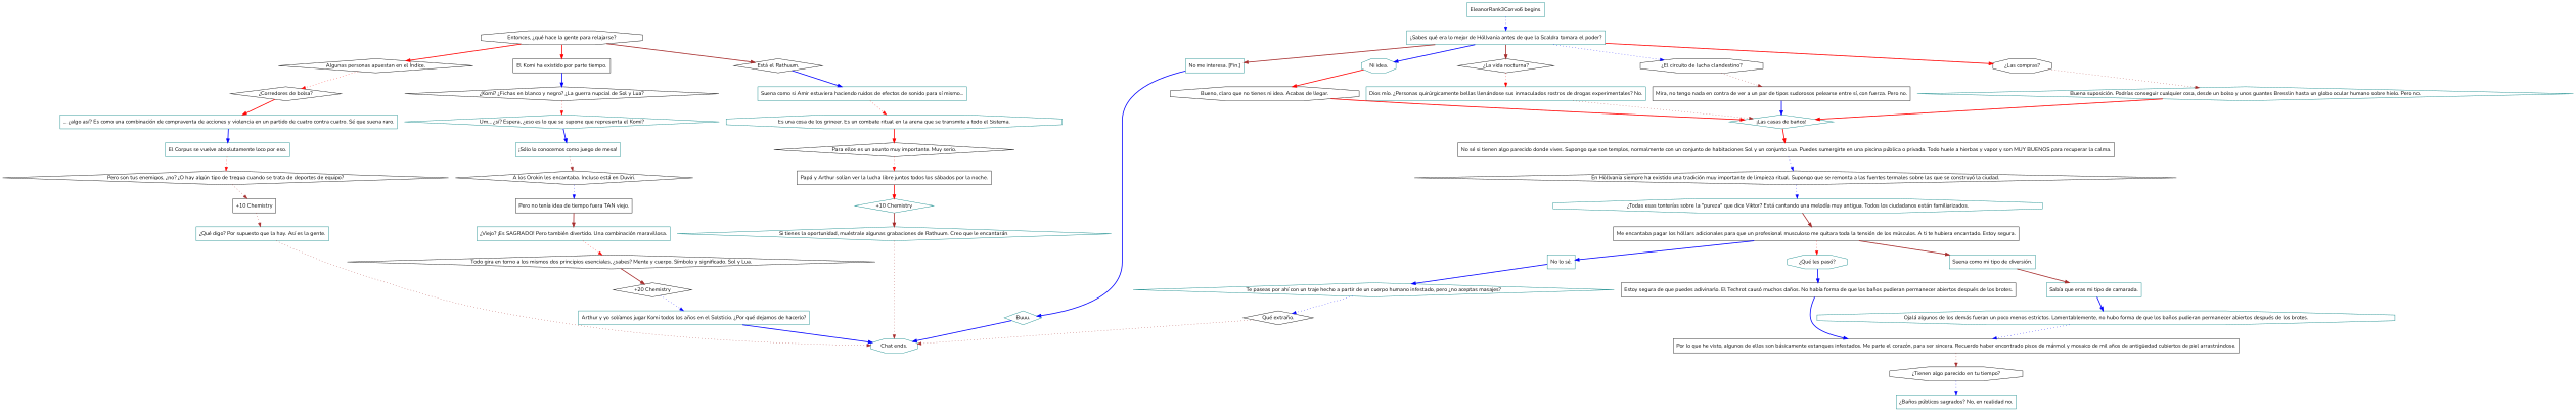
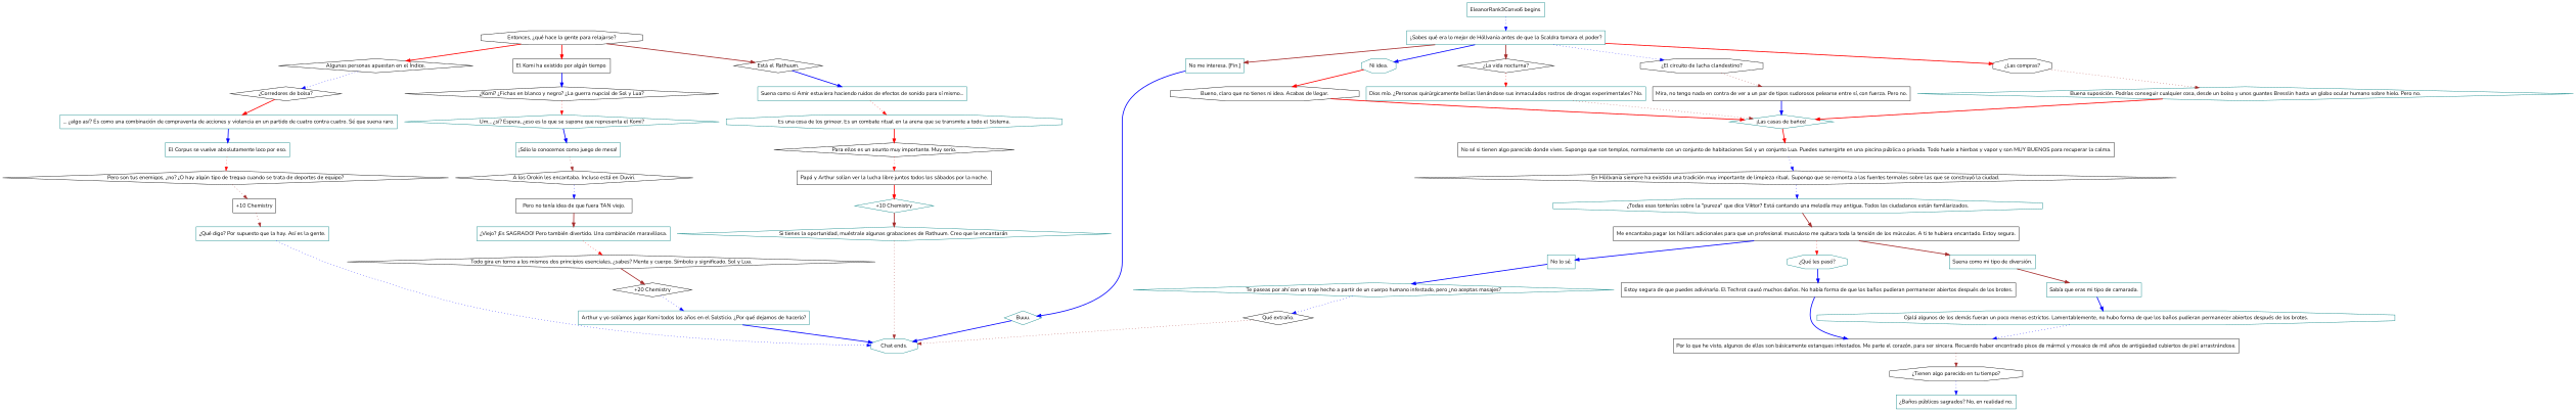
  digraph {
    fontname=Nunito
    node [color=teal fontname=Nunito shape=box]
    edge [color=blue fontname=Nunito style=bold]
    n1 [label="¿Sabes qué era lo mejor de Höllvania antes de que la Scaldra tomara el poder?"]
    "EleanorRank3Convo6 begins."
    n3 [color=black label="¿La vida nocturna?" shape=diamond]
    n4 [color=black label="¿El circuito de lucha clandestino?" shape=octagon]
    n5 [color=black label="¿Las compras?" shape=octagon]
    n6 [label="Ni idea." shape=octagon]
    n7 [label="No me interesa. [Fin.]"]
    n8 [label="Dios mío. ¿Personas quirúrgicamente bellas llenándose sus inmaculados rostros de drogas experimentales? No."]
    n9 [color=black label="Mira, no tengo nada en contra de ver a un par de tipos sudorosos pelearse entre sí, con fuerza. Pero no."]
    n10 [label="Buena suposición. Podrías conseguir cualquier cosa, desde un bolso y unos guantes Bresslin hasta un globo ocular humano sobre hielo. Pero no." shape=diamond]
    n11 [color=black label="Bueno, claro que no tienes ni idea. Acabas de llegar." shape=octagon]
    n12 [label="Buuu." shape=diamond]
    n13 [label="¡Las casas de baños!" shape=diamond]
    "Chat ends." [shape=octagon]
    n15 [color=black label="No sé si tienen algo parecido donde vives. Supongo que son templos, normalmente con un conjunto de habitaciones Sol y un conjunto Lua. Puedes sumergirte en una piscina pública o privada. Todo huele a hierbas y vapor y son MUY BUENOS para recuperar la calma."]
    n16 [color=black label="En Höllvania siempre ha existido una tradición muy importante de limpieza ritual. Supongo que se remonta a las fuentes termales sobre las que se construyó la ciudad." shape=diamond]
    n17 [label="¿Todas esas tonterías sobre la \"pureza\" que dice Viktor? Está cantando una melodía muy antigua. Todos los ciudadanos están familiarizados." shape=octagon]
    n18 [color=black label="Me encantaba pagar los höllars adicionales para que un profesional musculoso me quitara toda la tensión de los músculos. A ti te hubiera encantado. Estoy segura."]
    n19 [label="No lo sé."]
    n20 [label="Suena como mi tipo de diversión."]
    n21 [label="¿Qué les pasó?" shape=octagon]
    n22 [label="Te paseas por ahí con un traje hecho a partir de un cuerpo humano infestado, pero ¿no aceptas masajes?" shape=diamond]
    n23 [label="Sabía que eras mi tipo de camarada."]
    n24 [color=black label="Estoy segura de que puedes adivinarlo. El Techrot causó muchos daños. No había forma de que los baños pudieran permanecer abiertos después de los brotes."]
    n25 [color=black label="Qué extraño." shape=diamond]
    n26 [label="Ojalá algunos de los demás fueran un poco menos estrictos. Lamentablemente, no hubo forma de que los baños pudieran permanecer abiertos después de los brotes." shape=octagon]
    n27 [color=black label="Por lo que he visto, algunos de ellos son básicamente estanques infestados. Me parte el corazón, para ser sincera. Recuerdo haber encontrado pisos de mármol y mosaico de mil años de antigüedad cubiertos de piel arrastrándose."]
    n28 [color=black label="¿Tienen algo parecido en tu tiempo?" shape=octagon]
    n29 [label="¿Baños públicos sagrados? No, en realidad no."]
    n30 [color=black label="Entonces, ¿qué hace la gente para relajarse?" shape=octagon]
    n31 [color=black label="Está el Rathuum." shape=diamond]
    n32 [color=black label="Algunas personas apuestan en el Índice." shape=diamond]
-   n33 [color=black label="El Komi ha existido por parte tiempo."]
+   n33 [color=black label="El Komi ha existido por algún tiempo."]
    n34 [label="Suena como si Amir estuviera haciendo ruidos de efectos de sonido para sí mismo..."]
    n35 [color=black label="¿Corredores de bolsa?" shape=diamond]
    n36 [color=black label="¿Komi? ¿Fichas en blanco y negro? ¿La guerra nupcial de Sol y Lua?" shape=diamond]
    n37 [label="Es una cosa de los grineer. Es un combate ritual en la arena que se transmite a todo el Sistema." shape=octagon]
    n38 [label="... ¿algo así? Es como una combinación de compraventa de acciones y violencia en un partido de cuatro contra cuatro. Sé que suena raro."]
    n39 [label="Um... ¿sí? Espera, ¿eso es lo que se supone que representa el Komi?" shape=diamond]
    n40 [color=black label="Para ellos es un asunto muy importante. Muy serio." shape=diamond]
    n41 [label="El Corpus se vuelve absolutamente loco por eso."]
    n42 [label="¡Sólo lo conocemos como juego de mesa!"]
    n43 [color=black label="Papá y Arthur solían ver la lucha libre juntos todos los sábados por la noche."]
    n44 [color=black label="Pero son tus enemigos, ¿no? ¿O hay algún tipo de tregua cuando se trata de deportes de equipo?" shape=diamond]
    n45 [color=black label="A los Orokin les encantaba. Incluso está en Duviri." shape=diamond]
    n46 [label="+10 Chemistry" shape=diamond]
    n47 [color=black label="+10 Chemistry"]
-   n48 [color=black label="Pero no tenía idea de tiempo fuera TAN viejo."]
+   n48 [color=black label="Pero no tenía idea de que fuera TAN viejo."]
    n49 [label="Si tienes la oportunidad, muéstrale algunas grabaciones de Rathuum. Creo que le encantarán." shape=diamond]
    n50 [label="¿Qué digo? Por supuesto que la hay. Así es la gente."]
    n51 [label="¿Viejo? ¡Es SAGRADO! Pero también divertido. Una combinación maravillosa."]
    n52 [color=black label="Todo gira en torno a los mismos dos principios esenciales, ¿sabes? Mente y cuerpo. Símbolo y significado. Sol y Lua." shape=diamond]
    n53 [color=black label="+20 Chemistry" shape=diamond]
    n54 [label="Arthur y yo solíamos jugar Komi todos los años en el Solsticio. ¿Por qué dejamos de hacerlo?"]
    n1 -> n3 [color=brown]
    n1 -> n4 [style=dotted]
    n1 -> n5 [color=red]
    n1 -> n6
    n1 -> n7 [color=brown]
    "EleanorRank3Convo6 begins." -> n1 [style=dotted]
    n3 -> n8 [color=red style=dotted]
    n4 -> n9 [color=brown style=dotted]
    n5 -> n10 [color=brown style=dotted]
    n6 -> n11 [color=red]
    n7 -> n12
    n8 -> n13 [color=brown style=dotted]
    n9 -> n13
    n10 -> n13 [color=red]
    n11 -> n13 [color=red]
    n12 -> "Chat ends."
    n13 -> n15 [color=red]
    n15 -> n16 [style=dotted]
    n16 -> n17 [style=dotted]
    n17 -> n18 [color=brown]
    n18 -> n19
    n18 -> n20 [color=brown]
    n18 -> n21 [color=red style=dotted]
    n19 -> n22
    n20 -> n23 [color=brown]
    n21 -> n24
    n22 -> n25 [style=dotted]
    n23 -> n26
    n24 -> n27
    n25 -> "Chat ends." [color=brown style=dotted]
    n26 -> n27 [style=dotted]
    n27 -> n28 [color=brown style=dotted]
    n28 -> n29 [style=dotted]
    n30 -> n31 [color=brown]
    n30 -> n32 [color=red]
    n30 -> n33 [color=red]
    n31 -> n34
-   n32 -> n35 [color=red style=dotted]
+   n32 -> n35 [style=dotted]
    n33 -> n36
    n34 -> n37 [color=red style=dotted]
    n35 -> n38 [color=red]
    n36 -> n39 [color=red style=dotted]
    n37 -> n40 [color=red]
    n38 -> n41
    n39 -> n42
    n40 -> n43 [color=red style=dotted]
    n41 -> n44 [color=red style=dotted]
    n42 -> n45 [color=brown style=dotted]
    n43 -> n46 [color=red]
    n44 -> n47 [color=brown style=dotted]
    n45 -> n48 [style=dotted]
    n46 -> n49 [color=brown]
    n47 -> n50 [color=brown style=dotted]
    n48 -> n51 [color=brown]
    n49 -> "Chat ends." [color=brown style=dotted]
-   n50 -> "Chat ends." [color=brown style=dotted]
+   n50 -> "Chat ends." [style=dotted]
    n51 -> n52 [color=red style=dotted]
    n52 -> n53 [color=brown]
    n53 -> n54 [style=dotted]
    n54 -> "Chat ends."
  }
